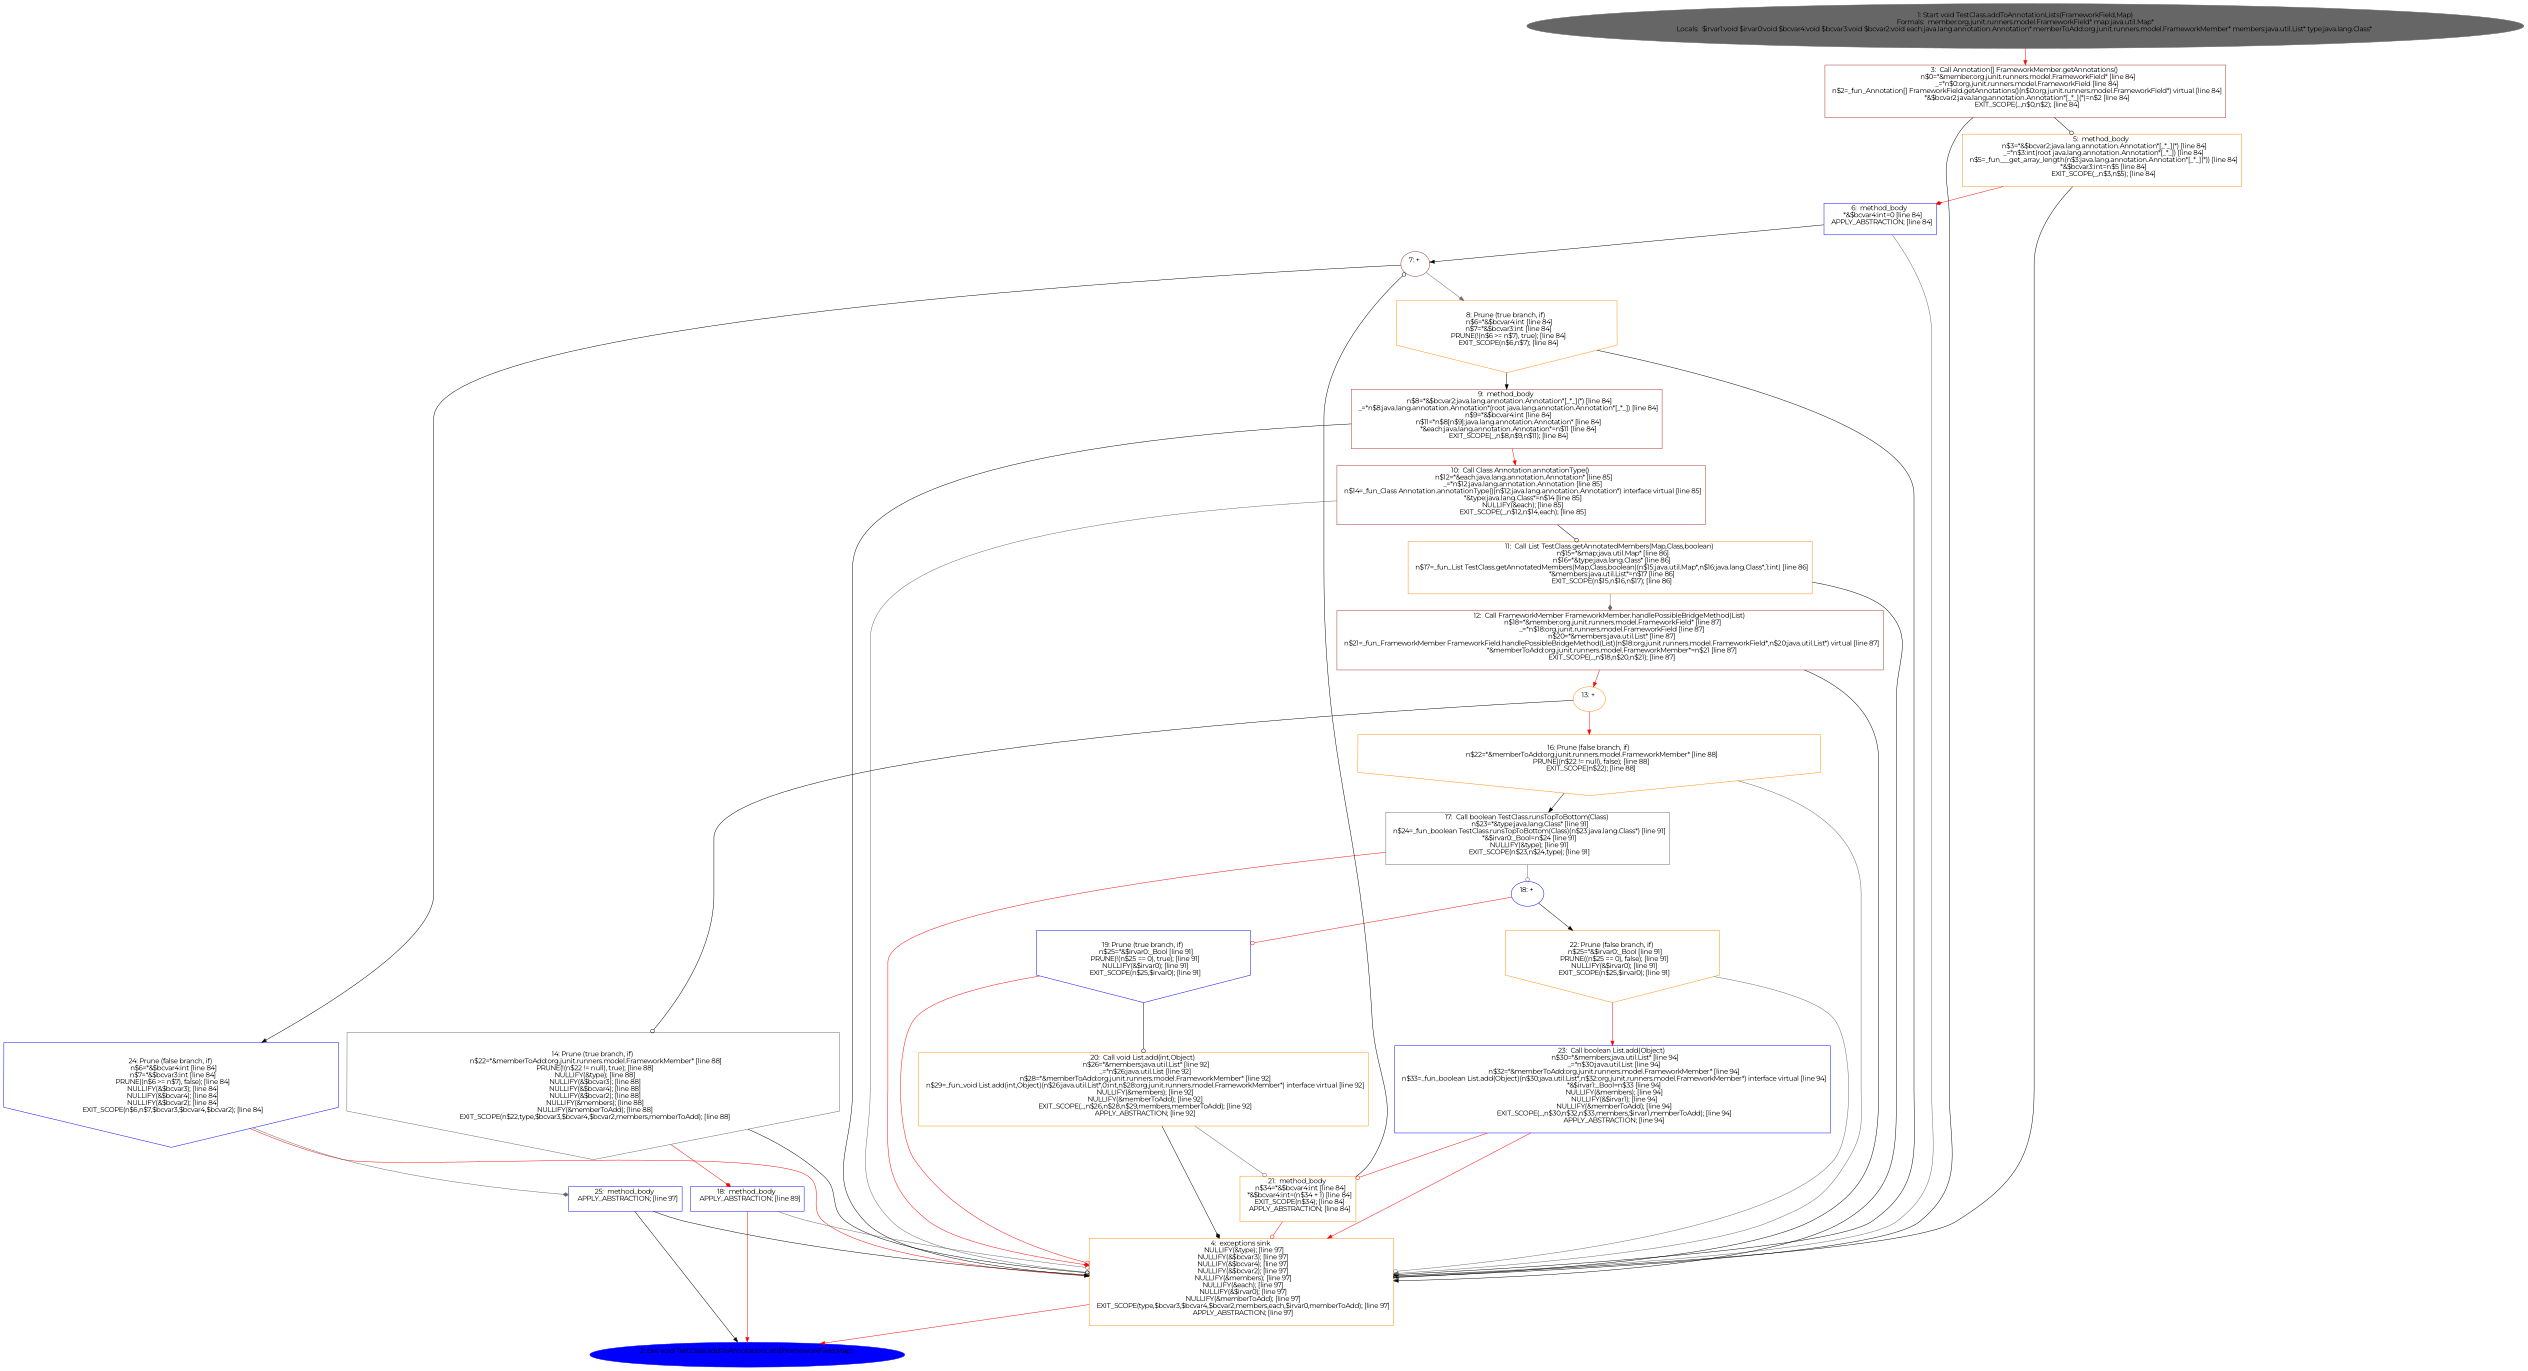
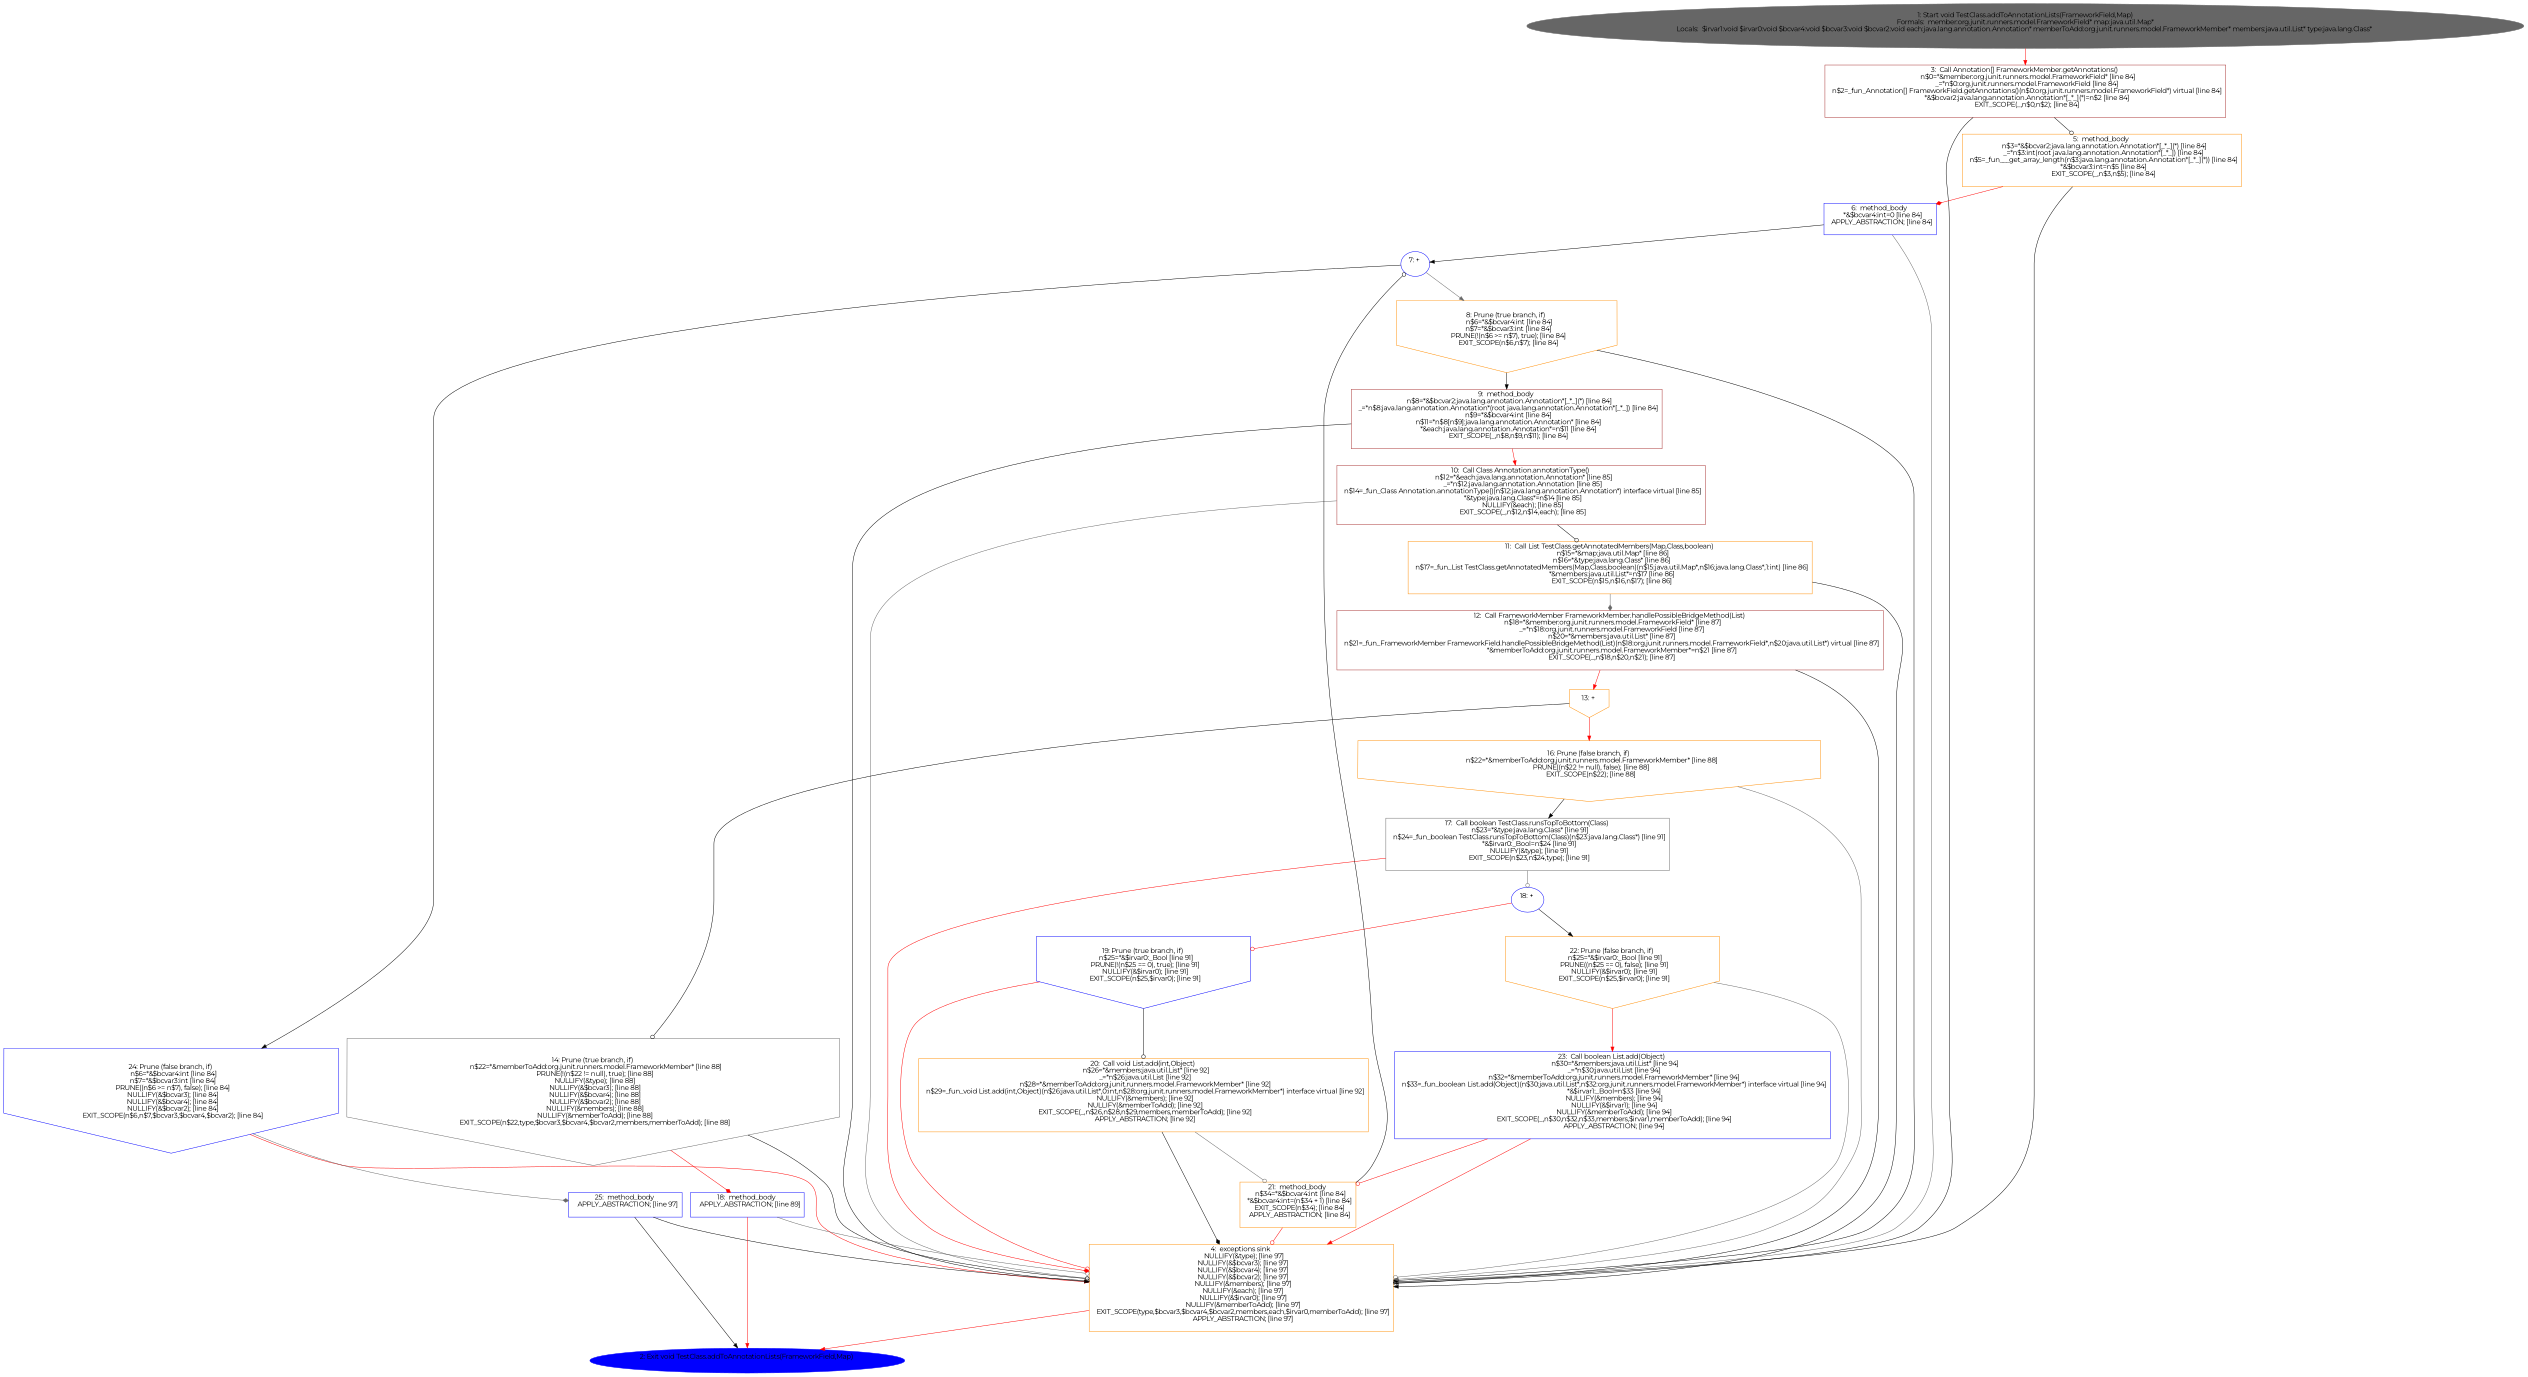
  digraph {
    fontname=Montserrat
    node [color=darkorange fontname=Montserrat shape=box]
    edge [arrowhead=normal color=black fontname=Montserrat]
    n1 [color=gray40 label="1: Start void TestClass.addToAnnotationLists(FrameworkField,Map)\nFormals:  member:org.junit.runners.model.FrameworkField* map:java.util.Map*\nLocals:  $irvar1:void $irvar0:void $bcvar4:void $bcvar3:void $bcvar2:void each:java.lang.annotation.Annotation* memberToAdd:org.junit.runners.model.FrameworkMember* members:java.util.List* type:java.lang.Class* \n  " style=filled shape=""]
    n2 [color=brown label="3:  Call Annotation[] FrameworkMember.getAnnotations() \n   n$0=*&member:org.junit.runners.model.FrameworkField* [line 84]\n  _=*n$0:org.junit.runners.model.FrameworkField [line 84]\n  n$2=_fun_Annotation[] FrameworkField.getAnnotations()(n$0:org.junit.runners.model.FrameworkField*) virtual [line 84]\n  *&$bcvar2:java.lang.annotation.Annotation*[_*_](*)=n$2 [line 84]\n  EXIT_SCOPE(_,n$0,n$2); [line 84]\n "]
    n3 [label="5:  method_body \n   n$3=*&$bcvar2:java.lang.annotation.Annotation*[_*_](*) [line 84]\n  _=*n$3:int(root java.lang.annotation.Annotation*[_*_]) [line 84]\n  n$5=_fun___get_array_length(n$3:java.lang.annotation.Annotation*[_*_](*)) [line 84]\n  *&$bcvar3:int=n$5 [line 84]\n  EXIT_SCOPE(_,n$3,n$5); [line 84]\n "]
    n4 [label="4:  exceptions sink \n   NULLIFY(&type); [line 97]\n  NULLIFY(&$bcvar3); [line 97]\n  NULLIFY(&$bcvar4); [line 97]\n  NULLIFY(&$bcvar2); [line 97]\n  NULLIFY(&members); [line 97]\n  NULLIFY(&each); [line 97]\n  NULLIFY(&$irvar0); [line 97]\n  NULLIFY(&memberToAdd); [line 97]\n  EXIT_SCOPE(type,$bcvar3,$bcvar4,$bcvar2,members,each,$irvar0,memberToAdd); [line 97]\n  APPLY_ABSTRACTION; [line 97]\n "]
    n5 [color=blue label="6:  method_body \n   *&$bcvar4:int=0 [line 84]\n  APPLY_ABSTRACTION; [line 84]\n "]
    n6 [color=blue label="2: Exit void TestClass.addToAnnotationLists(FrameworkField,Map) \n  " style=filled shape=""]
-   n7 [color=brown label="7: + \n  " shape=""]
+   n7 [color=blue label="7: + \n  " shape=""]
    n8 [label="8: Prune (true branch, if) \n   n$6=*&$bcvar4:int [line 84]\n  n$7=*&$bcvar3:int [line 84]\n  PRUNE(!(n$6 >= n$7), true); [line 84]\n  EXIT_SCOPE(n$6,n$7); [line 84]\n " shape=invhouse]
    n9 [color=blue label="24: Prune (false branch, if) \n   n$6=*&$bcvar4:int [line 84]\n  n$7=*&$bcvar3:int [line 84]\n  PRUNE((n$6 >= n$7), false); [line 84]\n  NULLIFY(&$bcvar3); [line 84]\n  NULLIFY(&$bcvar4); [line 84]\n  NULLIFY(&$bcvar2); [line 84]\n  EXIT_SCOPE(n$6,n$7,$bcvar3,$bcvar4,$bcvar2); [line 84]\n " shape=invhouse]
    n10 [color=brown label="9:  method_body \n   n$8=*&$bcvar2:java.lang.annotation.Annotation*[_*_](*) [line 84]\n  _=*n$8:java.lang.annotation.Annotation*(root java.lang.annotation.Annotation*[_*_]) [line 84]\n  n$9=*&$bcvar4:int [line 84]\n  n$11=*n$8[n$9]:java.lang.annotation.Annotation* [line 84]\n  *&each:java.lang.annotation.Annotation*=n$11 [line 84]\n  EXIT_SCOPE(_,n$8,n$9,n$11); [line 84]\n "]
    n11 [color=blue label="25:  method_body \n   APPLY_ABSTRACTION; [line 97]\n "]
    n12 [color=brown label="10:  Call Class Annotation.annotationType() \n   n$12=*&each:java.lang.annotation.Annotation* [line 85]\n  _=*n$12:java.lang.annotation.Annotation [line 85]\n  n$14=_fun_Class Annotation.annotationType()(n$12:java.lang.annotation.Annotation*) interface virtual [line 85]\n  *&type:java.lang.Class*=n$14 [line 85]\n  NULLIFY(&each); [line 85]\n  EXIT_SCOPE(_,n$12,n$14,each); [line 85]\n "]
    n13 [label="11:  Call List TestClass.getAnnotatedMembers(Map,Class,boolean) \n   n$15=*&map:java.util.Map* [line 86]\n  n$16=*&type:java.lang.Class* [line 86]\n  n$17=_fun_List TestClass.getAnnotatedMembers(Map,Class,boolean)(n$15:java.util.Map*,n$16:java.lang.Class*,1:int) [line 86]\n  *&members:java.util.List*=n$17 [line 86]\n  EXIT_SCOPE(n$15,n$16,n$17); [line 86]\n "]
    n14 [color=brown label="12:  Call FrameworkMember FrameworkMember.handlePossibleBridgeMethod(List) \n   n$18=*&member:org.junit.runners.model.FrameworkField* [line 87]\n  _=*n$18:org.junit.runners.model.FrameworkField [line 87]\n  n$20=*&members:java.util.List* [line 87]\n  n$21=_fun_FrameworkMember FrameworkField.handlePossibleBridgeMethod(List)(n$18:org.junit.runners.model.FrameworkField*,n$20:java.util.List*) virtual [line 87]\n  *&memberToAdd:org.junit.runners.model.FrameworkMember*=n$21 [line 87]\n  EXIT_SCOPE(_,n$18,n$20,n$21); [line 87]\n "]
-   n15 [label="13: + \n  " shape=""]
+   n15 [label="13: + \n  " shape=invhouse]
    n16 [color=gray40 label="14: Prune (true branch, if) \n   n$22=*&memberToAdd:org.junit.runners.model.FrameworkMember* [line 88]\n  PRUNE(!(n$22 != null), true); [line 88]\n  NULLIFY(&type); [line 88]\n  NULLIFY(&$bcvar3); [line 88]\n  NULLIFY(&$bcvar4); [line 88]\n  NULLIFY(&$bcvar2); [line 88]\n  NULLIFY(&members); [line 88]\n  NULLIFY(&memberToAdd); [line 88]\n  EXIT_SCOPE(n$22,type,$bcvar3,$bcvar4,$bcvar2,members,memberToAdd); [line 88]\n " shape=invhouse]
    n17 [label="16: Prune (false branch, if) \n   n$22=*&memberToAdd:org.junit.runners.model.FrameworkMember* [line 88]\n  PRUNE((n$22 != null), false); [line 88]\n  EXIT_SCOPE(n$22); [line 88]\n " shape=invhouse]
    n18 [color=blue label="18:  method_body \n   APPLY_ABSTRACTION; [line 89]\n "]
    n19 [color=gray40 label="17:  Call boolean TestClass.runsTopToBottom(Class) \n   n$23=*&type:java.lang.Class* [line 91]\n  n$24=_fun_boolean TestClass.runsTopToBottom(Class)(n$23:java.lang.Class*) [line 91]\n  *&$irvar0:_Bool=n$24 [line 91]\n  NULLIFY(&type); [line 91]\n  EXIT_SCOPE(n$23,n$24,type); [line 91]\n "]
    n20 [color=blue label="18: + \n  " shape=""]
    n21 [color=blue label="19: Prune (true branch, if) \n   n$25=*&$irvar0:_Bool [line 91]\n  PRUNE(!(n$25 == 0), true); [line 91]\n  NULLIFY(&$irvar0); [line 91]\n  EXIT_SCOPE(n$25,$irvar0); [line 91]\n " shape=invhouse]
    n22 [label="22: Prune (false branch, if) \n   n$25=*&$irvar0:_Bool [line 91]\n  PRUNE((n$25 == 0), false); [line 91]\n  NULLIFY(&$irvar0); [line 91]\n  EXIT_SCOPE(n$25,$irvar0); [line 91]\n " shape=invhouse]
    n23 [label="20:  Call void List.add(int,Object) \n   n$26=*&members:java.util.List* [line 92]\n  _=*n$26:java.util.List [line 92]\n  n$28=*&memberToAdd:org.junit.runners.model.FrameworkMember* [line 92]\n  n$29=_fun_void List.add(int,Object)(n$26:java.util.List*,0:int,n$28:org.junit.runners.model.FrameworkMember*) interface virtual [line 92]\n  NULLIFY(&members); [line 92]\n  NULLIFY(&memberToAdd); [line 92]\n  EXIT_SCOPE(_,n$26,n$28,n$29,members,memberToAdd); [line 92]\n  APPLY_ABSTRACTION; [line 92]\n "]
    n24 [color=blue label="23:  Call boolean List.add(Object) \n   n$30=*&members:java.util.List* [line 94]\n  _=*n$30:java.util.List [line 94]\n  n$32=*&memberToAdd:org.junit.runners.model.FrameworkMember* [line 94]\n  n$33=_fun_boolean List.add(Object)(n$30:java.util.List*,n$32:org.junit.runners.model.FrameworkMember*) interface virtual [line 94]\n  *&$irvar1:_Bool=n$33 [line 94]\n  NULLIFY(&members); [line 94]\n  NULLIFY(&$irvar1); [line 94]\n  NULLIFY(&memberToAdd); [line 94]\n  EXIT_SCOPE(_,n$30,n$32,n$33,members,$irvar1,memberToAdd); [line 94]\n  APPLY_ABSTRACTION; [line 94]\n "]
    n25 [label="21:  method_body \n   n$34=*&$bcvar4:int [line 84]\n  *&$bcvar4:int=(n$34 + 1) [line 84]\n  EXIT_SCOPE(n$34); [line 84]\n  APPLY_ABSTRACTION; [line 84]\n "]
    n1 -> n2 [color=red]
    n2 -> n3 [arrowhead=odot]
    n2 -> n4
    n3 -> n4 [arrowhead=odot]
    n3 -> n5 [arrowhead=diamond color=red]
    n4 -> n6 [color=red]
    n5 -> n4 [color=gray40]
    n5 -> n7
    n7 -> n8 [color=gray40]
    n7 -> n9
    n8 -> n4 [arrowhead=diamond]
    n8 -> n10
    n9 -> n4 [color=red]
    n9 -> n11 [arrowhead=diamond color=gray40]
    n10 -> n4
    n10 -> n12 [color=red]
    n11 -> n4 [arrowhead=odot]
    n11 -> n6
    n12 -> n4 [arrowhead=odot color=gray40]
    n12 -> n13 [arrowhead=odot]
    n13 -> n4
    n13 -> n14 [arrowhead=diamond color=gray40]
    n14 -> n4 [arrowhead=odot]
    n14 -> n15 [color=red]
    n15 -> n16 [arrowhead=odot]
    n15 -> n17 [color=red]
    n16 -> n4 [arrowhead=odot]
    n16 -> n18 [arrowhead=diamond color=red]
    n17 -> n4 [color=gray40]
    n17 -> n19
    n18 -> n4 [arrowhead=odot color=gray40]
    n18 -> n6 [color=red]
    n19 -> n4 [arrowhead=diamond color=red]
    n19 -> n20 [arrowhead=odot color=gray40]
    n20 -> n21 [arrowhead=odot color=red]
    n20 -> n22
    n21 -> n4 [arrowhead=odot color=red]
    n21 -> n23 [arrowhead=odot]
    n22 -> n4 [arrowhead=odot color=gray40]
    n22 -> n24 [color=red]
    n23 -> n4 [arrowhead=diamond]
    n23 -> n25 [arrowhead=odot color=gray40]
    n24 -> n4 [color=red]
    n24 -> n25 [arrowhead=odot color=red]
    n25 -> n4 [arrowhead=odot color=red]
    n25 -> n7 [arrowhead=odot]
  }
